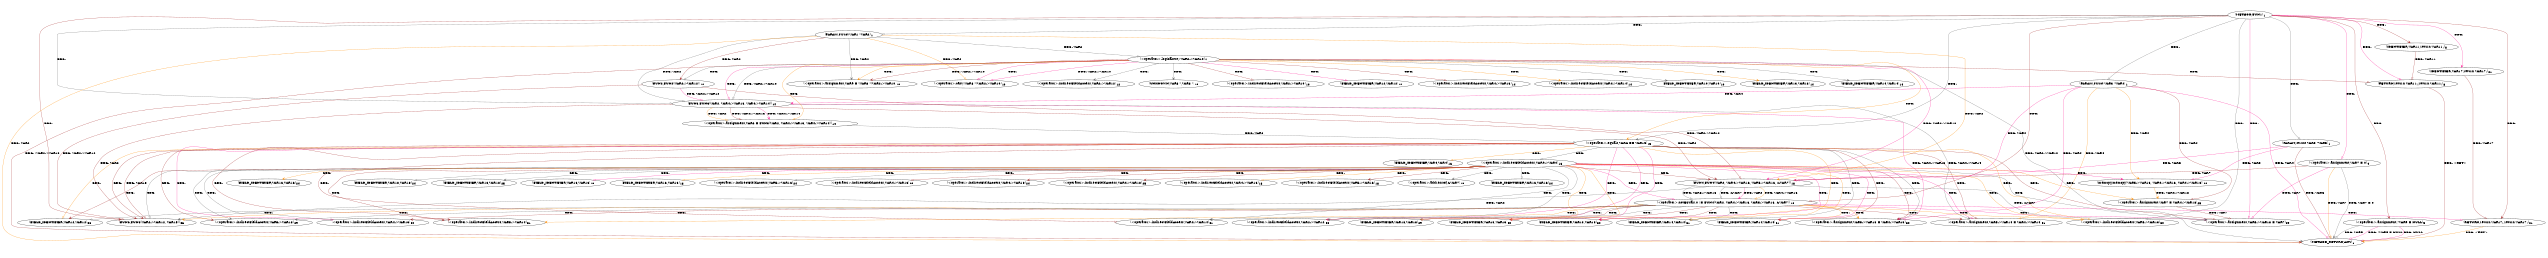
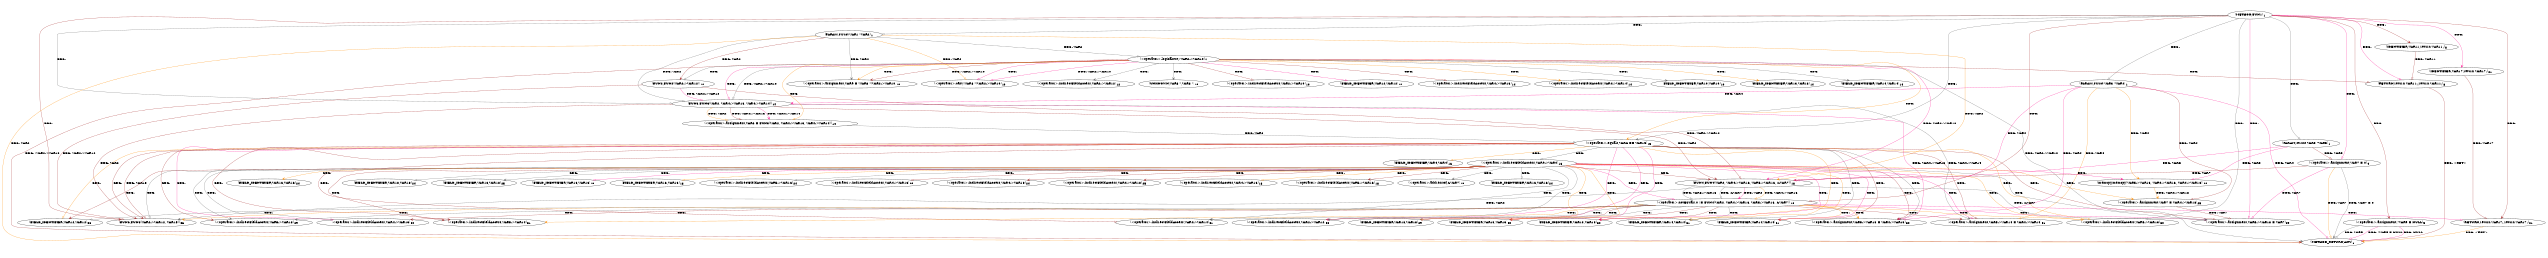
  digraph {
    edge [arrowhead=onormal color=brown]
    n1 [label=<(METHOD,FUN1)<SUB>1</SUB>>]
    n2 [label=<(PARAM,struct VAR1 *VAR2)<SUB>1</SUB>>]
    n3 [label=<(PARAM,struct VAR3 *VAR4)<SUB>1</SUB>>]
    n4 [label=<(PARAM,struct VAR3 *VAR5)<SUB>1</SUB>>]
    n5 [label=<(&lt;operator&gt;.assignment,VAR7 = 0)<SUB>4</SUB>>]
    n6 [label=<(&lt;operator&gt;.assignment,*VAR9 = NULL)<SUB>5</SUB>>]
    n7 [label=<(&lt;operator&gt;.assignment,VAR5-&gt;VAR18 = VAR7)<SUB>29</SUB>>]
    n8 [label=<(FUN6,FUN6(VAR2-&gt;VAR12, VAR15))<SUB>36</SUB>>]
    n9 [label=<(&lt;operator&gt;.equals,VAR6 == VAR15)<SUB>15</SUB>>]
    n10 [label=<(RETURN,return VAR11;,return VAR11;)<SUB>8</SUB>>]
    n11 [label=<(FUN3,FUN3(VAR2, VAR4-&gt;VAR13, VAR4-&gt;VAR14))<SUB>14</SUB>>]
    n12 [label=<(IDENTIFIER,VAR11,return VAR11;)<SUB>8</SUB>>]
    n13 [label=<(&lt;operator&gt;.notEquals,0 != FUN4(VAR2, VAR4-&gt;VAR16, VAR5-&gt;VAR16, &amp;VAR7))<SUB>18</SUB>>]
    n14 [label=<(RETURN,return VAR17;,return VAR17;)<SUB>21</SUB>>]
    n15 [label=<(IDENTIFIER,VAR17,return VAR17;)<SUB>21</SUB>>]
    n16 [label=<(&lt;operator&gt;.indirectFieldAccess,VAR5-&gt;VAR13)<SUB>30</SUB>>]
    n17 [label=<(FUN4,FUN4(VAR2, VAR4-&gt;VAR16, VAR5-&gt;VAR16, &amp;VAR7))<SUB>18</SUB>>]
    n18 [label=<(METHOD_RETURN,ANY)<SUB>1</SUB>>]
    n19 [label=<(&lt;operator&gt;.assignment,VAR9 = (VAR8 *)VAR2-&gt;VAR10)<SUB>10</SUB>>]
    n20 [label=<(FUN2,FUN2(VAR2-&gt;VAR12))<SUB>12</SUB>>]
    n21 [label=<(&lt;operator&gt;.logicalNot,!VAR2-&gt;VAR10)<SUB>7</SUB>>]
    n22 [label=<(&lt;operator&gt;.cast,(VAR8 *)VAR2-&gt;VAR10)<SUB>10</SUB>>]
    n23 [label=<(&lt;operator&gt;.assignment,VAR5-&gt;VAR13 = VAR4-&gt;VAR13)<SUB>30</SUB>>]
    n24 [label=<(&lt;operator&gt;.assignment,VAR5-&gt;VAR14 = VAR4-&gt;VAR14)<SUB>31</SUB>>]
    n25 [label=<(memcpy,memcpy(VAR5-&gt;VAR16, VAR4-&gt;VAR16, VAR4-&gt;VAR18))<SUB>24</SUB>>]
    n26 [label=<(&lt;operator&gt;.assignment,VAR7 = VAR4-&gt;VAR18)<SUB>25</SUB>>]
    n27 [label=<(&lt;operator&gt;.indirectFieldAccess,VAR5-&gt;VAR18)<SUB>29</SUB>>]
    n28 [label=<(&lt;operator&gt;.indirectFieldAccess,VAR4-&gt;VAR13)<SUB>30</SUB>>]
    n29 [label=<(&lt;operator&gt;.indirectFieldAccess,VAR5-&gt;VAR14)<SUB>31</SUB>>]
    n30 [label=<(&lt;operator&gt;.indirectFieldAccess,VAR4-&gt;VAR14)<SUB>31</SUB>>]
    n31 [label=<(&lt;operator&gt;.indirectFieldAccess,VAR2-&gt;VAR12)<SUB>36</SUB>>]
    n32 [label=<(FIELD_IDENTIFIER,VAR18,VAR18)<SUB>29</SUB>>]
    n33 [label=<(FIELD_IDENTIFIER,VAR13,VAR13)<SUB>30</SUB>>]
    n34 [label=<(FIELD_IDENTIFIER,VAR13,VAR13)<SUB>30</SUB>>]
    n35 [label=<(FIELD_IDENTIFIER,VAR14,VAR14)<SUB>31</SUB>>]
    n36 [label=<(FIELD_IDENTIFIER,VAR14,VAR14)<SUB>31</SUB>>]
    n37 [label=<(FIELD_IDENTIFIER,VAR12,VAR12)<SUB>36</SUB>>]
    n38 [label=<(&lt;operator&gt;.indirectFieldAccess,VAR9-&gt;VAR4)<SUB>16</SUB>>]
    n39 [label=<(FIELD_IDENTIFIER,VAR4,VAR4)<SUB>16</SUB>>]
    n40 [label=<(&lt;operator&gt;.assignment,VAR6 = FUN3(VAR2, VAR4-&gt;VAR13, VAR4-&gt;VAR14))<SUB>14</SUB>>]
    n41 [label=<(&lt;operator&gt;.indirectFieldAccess,VAR2-&gt;VAR12)<SUB>12</SUB>>]
    n42 [label=<(UNKNOWN,VAR8 *,VAR8 *)<SUB>10</SUB>>]
    n43 [label=<(&lt;operator&gt;.indirectFieldAccess,VAR2-&gt;VAR10)<SUB>10</SUB>>]
    n44 [label=<(FIELD_IDENTIFIER,VAR12,VAR12)<SUB>12</SUB>>]
    n45 [label=<(&lt;operator&gt;.indirectFieldAccess,VAR4-&gt;VAR13)<SUB>14</SUB>>]
    n46 [label=<(&lt;operator&gt;.indirectFieldAccess,VAR4-&gt;VAR14)<SUB>14</SUB>>]
    n47 [label=<(FIELD_IDENTIFIER,VAR10,VAR10)<SUB>10</SUB>>]
    n48 [label=<(FIELD_IDENTIFIER,VAR13,VAR13)<SUB>14</SUB>>]
    n49 [label=<(FIELD_IDENTIFIER,VAR14,VAR14)<SUB>14</SUB>>]
    n50 [label=<(&lt;operator&gt;.indirectFieldAccess,VAR5-&gt;VAR16)<SUB>24</SUB>>]
    n51 [label=<(&lt;operator&gt;.indirectFieldAccess,VAR4-&gt;VAR16)<SUB>24</SUB>>]
    n52 [label=<(&lt;operator&gt;.indirectFieldAccess,VAR4-&gt;VAR18)<SUB>24</SUB>>]
    n53 [label=<(&lt;operator&gt;.indirectFieldAccess,VAR4-&gt;VAR18)<SUB>25</SUB>>]
    n54 [label=<(&lt;operator&gt;.indirectFieldAccess,VAR4-&gt;VAR16)<SUB>18</SUB>>]
    n55 [label=<(&lt;operator&gt;.indirectFieldAccess,VAR5-&gt;VAR16)<SUB>18</SUB>>]
    n56 [label=<(&lt;operator&gt;.addressOf,&amp;VAR7)<SUB>18</SUB>>]
    n57 [label=<(FIELD_IDENTIFIER,VAR16,VAR16)<SUB>24</SUB>>]
    n58 [label=<(FIELD_IDENTIFIER,VAR16,VAR16)<SUB>24</SUB>>]
    n59 [label=<(FIELD_IDENTIFIER,VAR18,VAR18)<SUB>24</SUB>>]
    n60 [label=<(FIELD_IDENTIFIER,VAR18,VAR18)<SUB>25</SUB>>]
    n61 [label=<(FIELD_IDENTIFIER,VAR16,VAR16)<SUB>18</SUB>>]
    n62 [label=<(FIELD_IDENTIFIER,VAR16,VAR16)<SUB>18</SUB>>]
    n1 -> n2 [color=gray40 label="DDG: "]
    n1 -> n3 [color=gray40 label="DDG: "]
    n1 -> n4 [color=gray40 label="DDG: "]
    n1 -> n5 [color=deeppink label="DDG: "]
    n1 -> n6 [arrowhead=vee label="DDG: "]
    n1 -> n7 [color=deeppink label="DDG: "]
    n1 -> n8 [arrowhead=vee label="DDG: "]
    n1 -> n9 [arrowhead=vee color=gray40 label="DDG: "]
    n1 -> n10 [color=deeppink label="DDG: "]
    n1 -> n11 [color=gray40 label="DDG: "]
    n1 -> n12 [arrowhead=vee label="DDG: "]
    n1 -> n13 [label="DDG: "]
    n1 -> n14 [arrowhead=vee label="DDG: "]
    n1 -> n15 [arrowhead=vee color=deeppink label="DDG: "]
    n1 -> n16 [color=gray40 label="DDG: "]
    n2 -> n11 [color=gray40 label="DDG: VAR2"]
    n2 -> n17 [arrowhead=vee color=darkorange label="DDG: VAR2"]
    n2 -> n18 [color=darkorange label="DDG: VAR2"]
    n2 -> n19 [arrowhead=vee color=gray40 label="DDG: VAR2"]
    n2 -> n20 [arrowhead=vee label="DDG: VAR2"]
    n2 -> n21 [color=gray40 label="DDG: VAR2"]
    n2 -> n22 [color=darkorange label="DDG: VAR2"]
    n3 -> n11 [arrowhead=vee color=deeppink label="DDG: VAR4"]
    n3 -> n17 [color=deeppink label="DDG: VAR4"]
    n3 -> n18 [color=deeppink label="DDG: VAR4"]
    n3 -> n23 [color=deeppink label="DDG: VAR4"]
    n3 -> n24 [color=darkorange label="DDG: VAR4"]
    n3 -> n25 [arrowhead=vee color=darkorange label="DDG: VAR4"]
    n3 -> n26 [label="DDG: VAR4"]
    n4 -> n17 [arrowhead=vee color=deeppink label="DDG: VAR5"]
-   n4 -> n18 [label="DDG: VAR5"]
+   n4 -> n5 [label="DDG: VAR5"]
    n4 -> n25 [color=deeppink label="DDG: VAR5"]
    n5 -> n7 [color=deeppink label="DDG: VAR7"]
    n5 -> n17 [label="DDG: VAR7"]
    n5 -> n18 [color=darkorange label="DDG: VAR7"]
    n5 -> n18 [arrowhead=vee color=gray40 label="DDG: VAR7 = 0"]
    n6 -> n18 [color=gray40 label="DDG: VAR9"]
    n6 -> n18 [color=deeppink label="DDG: *VAR9 = NULL"]
    n6 -> n18 [color=deeppink label="DDG: NULL"]
    n9 -> n7 [label="CDG: "]
    n9 -> n8 [label="DDG: VAR15"]
    n9 -> n8 [arrowhead=vee label="CDG: "]
    n9 -> n16 [color=darkorange label="CDG: "]
    n9 -> n23 [arrowhead=vee color=gray40 label="CDG: "]
    n9 -> n24 [label="CDG: "]
    n9 -> n27 [arrowhead=vee label="CDG: "]
    n9 -> n28 [color=deeppink label="CDG: "]
    n9 -> n29 [arrowhead=vee label="CDG: "]
    n9 -> n30 [label="CDG: "]
    n9 -> n31 [arrowhead=vee color=deeppink label="CDG: "]
    n9 -> n32 [color=deeppink label="CDG: "]
    n9 -> n33 [arrowhead=vee color=deeppink label="CDG: "]
    n9 -> n34 [color=darkorange label="CDG: "]
    n9 -> n35 [arrowhead=vee color=gray40 label="CDG: "]
    n9 -> n36 [arrowhead=vee label="CDG: "]
    n9 -> n37 [color=darkorange label="CDG: "]
    n9 -> n38 [color=gray40 label="CDG: "]
    n9 -> n39 [color=darkorange label="CDG: "]
    n10 -> n18 [label="DDG: &lt;RET&gt;"]
    n11 -> n8 [arrowhead=vee label="DDG: VAR2"]
    n11 -> n17 [arrowhead=vee label="DDG: VAR2"]
    n11 -> n23 [arrowhead=vee color=deeppink label="DDG: VAR4-&gt;VAR13"]
    n11 -> n24 [arrowhead=vee color=gray40 label="DDG: VAR4-&gt;VAR14"]
    n11 -> n40 [color=darkorange label="DDG: VAR2"]
    n11 -> n40 [label="DDG: VAR4-&gt;VAR13"]
    n11 -> n40 [arrowhead=vee color=deeppink label="DDG: VAR4-&gt;VAR14"]
    n12 -> n10 [label="DDG: VAR11"]
    n13 -> n7 [arrowhead=vee color=deeppink label="CDG: "]
    n13 -> n8 [arrowhead=vee color=darkorange label="CDG: "]
    n13 -> n14 [color=deeppink label="CDG: "]
    n13 -> n16 [color=darkorange label="CDG: "]
    n13 -> n23 [arrowhead=vee color=darkorange label="CDG: "]
    n13 -> n24 [arrowhead=vee label="CDG: "]
    n13 -> n27 [arrowhead=vee color=gray40 label="CDG: "]
    n13 -> n28 [arrowhead=vee label="CDG: "]
    n13 -> n29 [arrowhead=vee color=darkorange label="CDG: "]
    n13 -> n30 [arrowhead=vee color=gray40 label="CDG: "]
    n13 -> n31 [label="CDG: "]
    n13 -> n32 [arrowhead=vee color=gray40 label="CDG: "]
    n13 -> n33 [arrowhead=vee label="CDG: "]
    n13 -> n34 [arrowhead=vee label="CDG: "]
    n13 -> n35 [color=gray40 label="CDG: "]
    n13 -> n36 [color=darkorange label="CDG: "]
    n13 -> n37 [color=gray40 label="CDG: "]
    n14 -> n18 [arrowhead=vee color=darkorange label="DDG: &lt;RET&gt;"]
    n15 -> n14 [label="DDG: VAR17"]
    n17 -> n7 [arrowhead=vee color=gray40 label="DDG: &amp;VAR7"]
    n17 -> n8 [arrowhead=vee color=gray40 label="DDG: VAR2"]
    n17 -> n13 [arrowhead=vee color=deeppink label="DDG: VAR2"]
    n17 -> n13 [color=darkorange label="DDG: VAR4-&gt;VAR16"]
    n17 -> n13 [color=gray40 label="DDG: VAR5-&gt;VAR16"]
    n17 -> n13 [color=gray40 label="DDG: &amp;VAR7"]
    n20 -> n8 [label="DDG: VAR2-&gt;VAR12"]
    n20 -> n11 [color=deeppink label="DDG: VAR2-&gt;VAR12"]
    n20 -> n17 [label="DDG: VAR2-&gt;VAR12"]
    n21 -> n9 [arrowhead=vee color=darkorange label="CDG: "]
    n21 -> n10 [label="CDG: "]
    n21 -> n11 [color=gray40 label="DDG: VAR2-&gt;VAR10"]
    n21 -> n11 [color=deeppink label="CDG: "]
    n21 -> n17 [arrowhead=vee color=deeppink label="DDG: VAR2-&gt;VAR10"]
    n21 -> n18 [arrowhead=vee color=gray40 label="DDG: VAR2-&gt;VAR10"]
    n21 -> n18 [arrowhead=vee label="DDG: !VAR2-&gt;VAR10"]
    n21 -> n19 [arrowhead=vee label="DDG: VAR2-&gt;VAR10"]
    n21 -> n19 [arrowhead=vee color=darkorange label="CDG: "]
    n21 -> n20 [color=gray40 label="CDG: "]
    n21 -> n22 [color=deeppink label="DDG: VAR2-&gt;VAR10"]
    n21 -> n22 [color=deeppink label="CDG: "]
    n21 -> n40 [color=darkorange label="CDG: "]
    n21 -> n41 [arrowhead=vee color=gray40 label="CDG: "]
    n21 -> n42 [arrowhead=vee color=gray40 label="CDG: "]
    n21 -> n43 [label="CDG: "]
    n21 -> n44 [color=deeppink label="CDG: "]
    n21 -> n45 [label="CDG: "]
    n21 -> n46 [arrowhead=vee color=darkorange label="CDG: "]
    n21 -> n47 [arrowhead=vee color=gray40 label="CDG: "]
    n21 -> n48 [arrowhead=vee color=darkorange label="CDG: "]
    n21 -> n49 [arrowhead=vee color=gray40 label="CDG: "]
    n25 -> n26 [arrowhead=vee color=darkorange label="DDG: VAR4-&gt;VAR18"]
    n26 -> n7 [label="DDG: VAR7"]
    n38 -> n7 [arrowhead=vee color=gray40 label="CDG: "]
    n38 -> n8 [color=gray40 label="CDG: "]
    n38 -> n13 [color=deeppink label="CDG: "]
    n38 -> n16 [color=darkorange label="CDG: "]
    n38 -> n17 [arrowhead=vee label="CDG: "]
    n38 -> n23 [arrowhead=vee label="CDG: "]
    n38 -> n24 [color=deeppink label="CDG: "]
    n38 -> n25 [arrowhead=vee color=deeppink label="DDG: "]
    n38 -> n26 [arrowhead=vee color=darkorange label="CDG: "]
    n38 -> n27 [arrowhead=vee color=gray40 label="CDG: "]
    n38 -> n28 [color=gray40 label="CDG: "]
    n38 -> n29 [arrowhead=vee label="CDG: "]
    n38 -> n30 [arrowhead=vee color=gray40 label="CDG: "]
    n38 -> n31 [arrowhead=vee color=gray40 label="CDG: "]
    n38 -> n32 [color=darkorange label="CDG: "]
    n38 -> n33 [color=darkorange label="CDG: "]
    n38 -> n34 [arrowhead=vee color=deeppink label="CDG: "]
    n38 -> n35 [color=darkorange label="CDG: "]
    n38 -> n36 [color=deeppink label="CDG: "]
    n38 -> n37 [arrowhead=vee label="CDG: "]
    n38 -> n50 [color=gray40 label="CDG: "]
    n38 -> n51 [label="CDG: "]
    n38 -> n52 [arrowhead=vee label="CDG: "]
    n38 -> n53 [arrowhead=vee label="CDG: "]
    n38 -> n54 [color=darkorange label="CDG: "]
    n38 -> n55 [arrowhead=vee label="CDG: "]
    n38 -> n56 [arrowhead=vee color=gray40 label="CDG: "]
    n38 -> n57 [color=gray40 label="CDG: "]
    n38 -> n58 [arrowhead=vee color=darkorange label="CDG: "]
    n38 -> n59 [color=gray40 label="CDG: "]
    n38 -> n60 [arrowhead=vee color=gray40 label="CDG: "]
    n38 -> n61 [color=deeppink label="CDG: "]
    n38 -> n62 [color=darkorange label="CDG: "]
    n40 -> n9 [color=gray40 label="DDG: VAR6"]
  }
